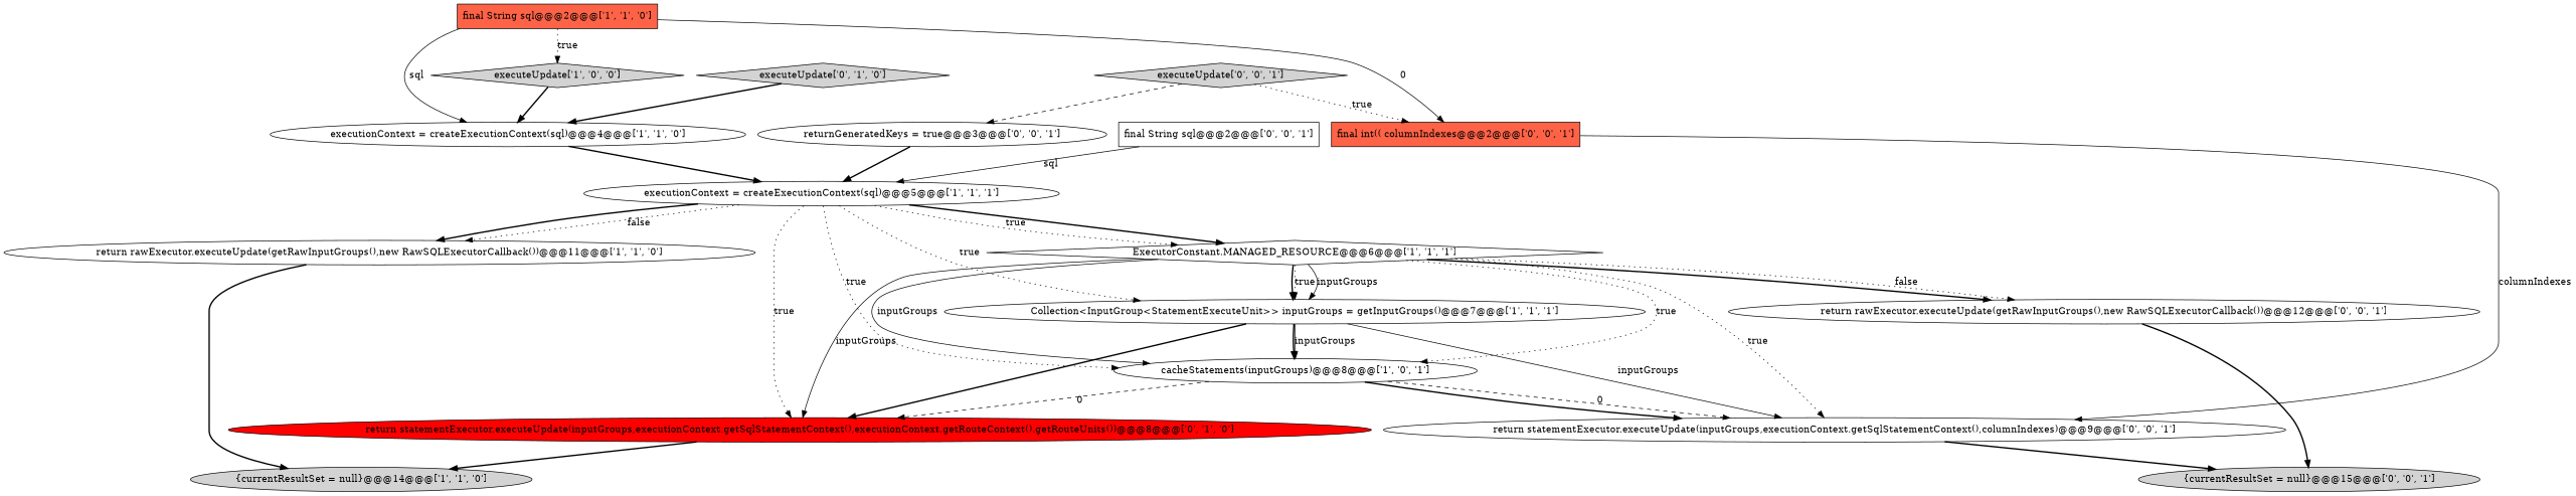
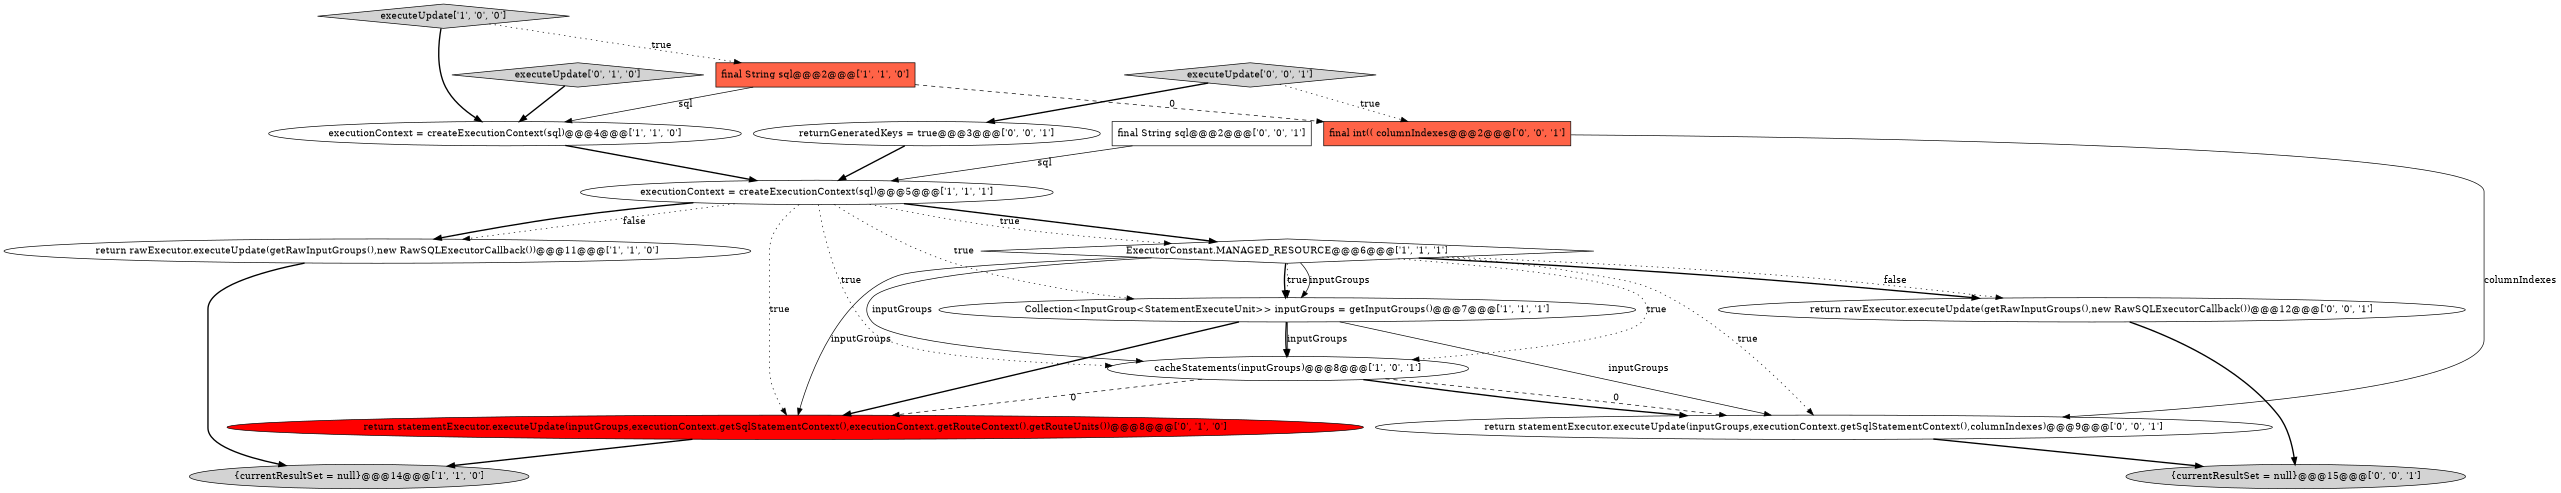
  digraph {
    node [fillcolor=white shape=ellipse style=filled]
    edge [style=bold]
    n1 [fillcolor=lightgray label="executeUpdate['1', '0', '0']" shape=diamond]
    n2 [fillcolor=tomato label="final String sql@@@2@@@['1', '1', '0']" shape=box]
    n3 [label="executionContext = createExecutionContext(sql)@@@4@@@['1', '1', '0']"]
    n4 [fillcolor=tomato label="final int(( columnIndexes@@@2@@@['0', '0', '1']" shape=box]
    n5 [label="executionContext = createExecutionContext(sql)@@@5@@@['1', '1', '1']"]
    n6 [label="return statementExecutor.executeUpdate(inputGroups,executionContext.getSqlStatementContext(),columnIndexes)@@@9@@@['0', '0', '1']"]
    n7 [fillcolor=lightgray label="{currentResultSet = null}@@@15@@@['0', '0', '1']"]
    n8 [label="Collection<InputGroup<StatementExecuteUnit>> inputGroups = getInputGroups()@@@7@@@['1', '1', '1']"]
    n9 [fillcolor=red label="return statementExecutor.executeUpdate(inputGroups,executionContext.getSqlStatementContext(),executionContext.getRouteContext().getRouteUnits())@@@8@@@['0', '1', '0']"]
    n10 [label="cacheStatements(inputGroups)@@@8@@@['1', '0', '1']"]
    n11 [fillcolor=lightgray label="{currentResultSet = null}@@@14@@@['1', '1', '0']"]
    n12 [label="return rawExecutor.executeUpdate(getRawInputGroups(),new RawSQLExecutorCallback())@@@12@@@['0', '0', '1']"]
    n13 [label="return rawExecutor.executeUpdate(getRawInputGroups(),new RawSQLExecutorCallback())@@@11@@@['1', '1', '0']"]
    n14 [label="final String sql@@@2@@@['0', '0', '1']" shape=box]
    n15 [label="ExecutorConstant.MANAGED_RESOURCE@@@6@@@['1', '1', '1']" shape=diamond]
    n16 [fillcolor=lightgray label="executeUpdate['0', '0', '1']" shape=diamond]
    n17 [label="returnGeneratedKeys = true@@@3@@@['0', '0', '1']"]
    n18 [fillcolor=lightgray label="executeUpdate['0', '1', '0']" shape=diamond]
-   n2 -> n1 [label=true style=dotted]
+   n1 -> n2 [label=true style=dotted]
    n1 -> n3
    n2 -> n3 [label=sql style=solid]
-   n2 -> n4 [label=0 style=solid]
+   n2 -> n4 [label=0 style=dashed]
    n3 -> n5
    n4 -> n6 [label=columnIndexes style=solid]
    n5 -> n8 [label=true style=dotted]
    n5 -> n9 [label=true style=dotted]
    n5 -> n10 [label=true style=dotted]
    n5 -> n13 [label=false style=dotted]
    n5 -> n13
    n5 -> n15
    n5 -> n15 [label=true style=dotted]
    n6 -> n7
    n8 -> n6 [label=inputGroups style=solid]
    n8 -> n9
    n8 -> n10
    n8 -> n10 [label=inputGroups style=solid]
    n9 -> n11
    n10 -> n6
    n10 -> n6 [label=0 style=dashed]
    n10 -> n9 [label=0 style=dashed]
    n12 -> n7
    n13 -> n11
    n14 -> n5 [label=sql style=solid]
    n15 -> n6 [label=true style=dotted]
    n15 -> n8 [label=true style=dotted]
    n15 -> n8 [label=inputGroups style=solid]
    n15 -> n8
    n15 -> n9 [label=inputGroups style=solid]
    n15 -> n10 [label=true style=dotted]
    n15 -> n10 [label=inputGroups style=solid]
    n15 -> n12
    n15 -> n12 [label=false style=dotted]
    n16 -> n4 [label=true style=dotted]
-   n16 -> n17 [style=dashed]
+   n16 -> n17
    n17 -> n5
    n18 -> n3
  }
